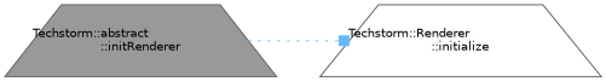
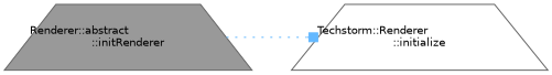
  digraph {
    rankdir=LR
    node [fontname=Helvetica fontsize=10 shape=trapezium style=filled]
-   n1 [color=gray40 fillcolor=grey60 fontcolor=black height=0.2 label="Techstorm::abstract\l::initRenderer" width=0.4]
+   n1 [color=gray40 fillcolor=grey60 fontcolor=black height=0.2 label="Renderer::abstract\l::initRenderer" width=0.4]
    n2 [color=grey40 fillcolor=white height=0.2 label="Techstorm::Renderer\l::initialize" width=0.4]
    n1 -> n2 [color=steelblue1 fontname=Helvetica fontsize=10 labelfontname=Helvetica labelfontsize=10 style=dotted arrowhead=box]
  }
